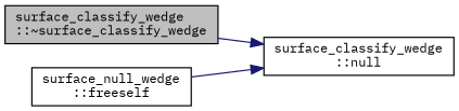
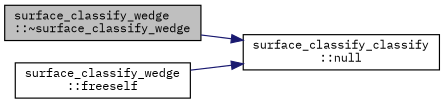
  digraph {
    fontname="IBM Plex Mono"
    rankdir=LR
    node [color=black fillcolor=white fontname="IBM Plex Mono" fontsize=10 shape=record style=filled]
    edge [color=midnightblue fontname="IBM Plex Mono" fontsize=10 labelfontname=Helvetica labelfontsize=10 style=solid]
    n1 [fillcolor=grey75 fontcolor=black height=0.2 label="surface_classify_wedge\l::~surface_classify_wedge" width=0.4]
-   n2 [height=0.2 label="surface_classify_wedge\l::null" width=0.4]
-   n3 [height=0.2 label="surface_null_wedge\l::freeself" width=0.4]
+   n2 [height=0.2 label="surface_classify_classify\l::null" width=0.4]
+   n3 [height=0.2 label="surface_classify_wedge\l::freeself" width=0.4]
    n1 -> n2
    n3 -> n2
  }
